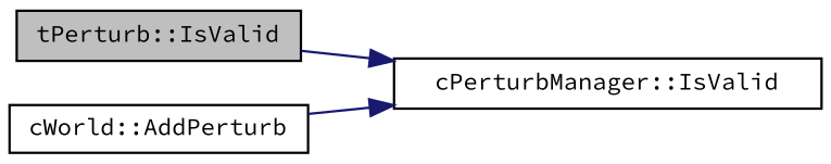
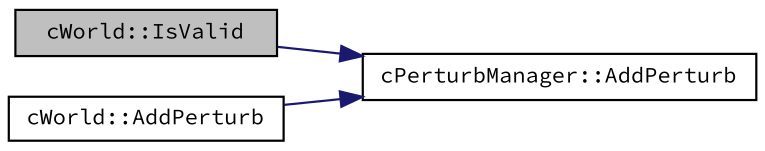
  digraph {
    fontname="Source Code Pro"
    rankdir=RL
    node [color=black fillcolor=white fontname="Source Code Pro" fontsize=10 shape=record style=filled]
    edge [color=midnightblue dir=back fontname="Source Code Pro" fontsize=10 labelfontname=Helvetica labelfontsize=10 style=solid]
-   n1 [fillcolor=grey75 fontcolor=black height=0.2 label="tPerturb::IsValid" width=0.4]
-   n2 [height=0.2 label="cPerturbManager::IsValid" width=0.4]
+   n1 [fillcolor=grey75 fontcolor=black height=0.2 label="cWorld::IsValid" width=0.4]
+   n2 [height=0.2 label="cPerturbManager::AddPerturb" width=0.4]
    n3 [height=0.2 label="cWorld::AddPerturb" width=0.4]
    n2 -> n1
    n2 -> n3
  }
